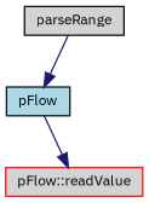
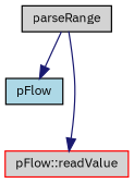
  digraph {
    fontname="IBM Plex Sans"
    rankdir=TB
    node [color=black fillcolor=lightgrey fontname="IBM Plex Sans" fontsize=10 shape=record style=filled]
    edge [color=midnightblue fontname="IBM Plex Sans" fontsize=10 labelfontname=Helvetica labelfontsize=10 style=solid]
    n1 [fontcolor=black height=0.2 label=parseRange width=0.4]
    n2 [fillcolor=lightblue height=0.2 label=pFlow width=0.4]
    n3 [color=red height=0.2 label="pFlow::readValue" width=0.4]
    n1 -> n2
-   n2 -> n3
+   n1 -> n3
  }
